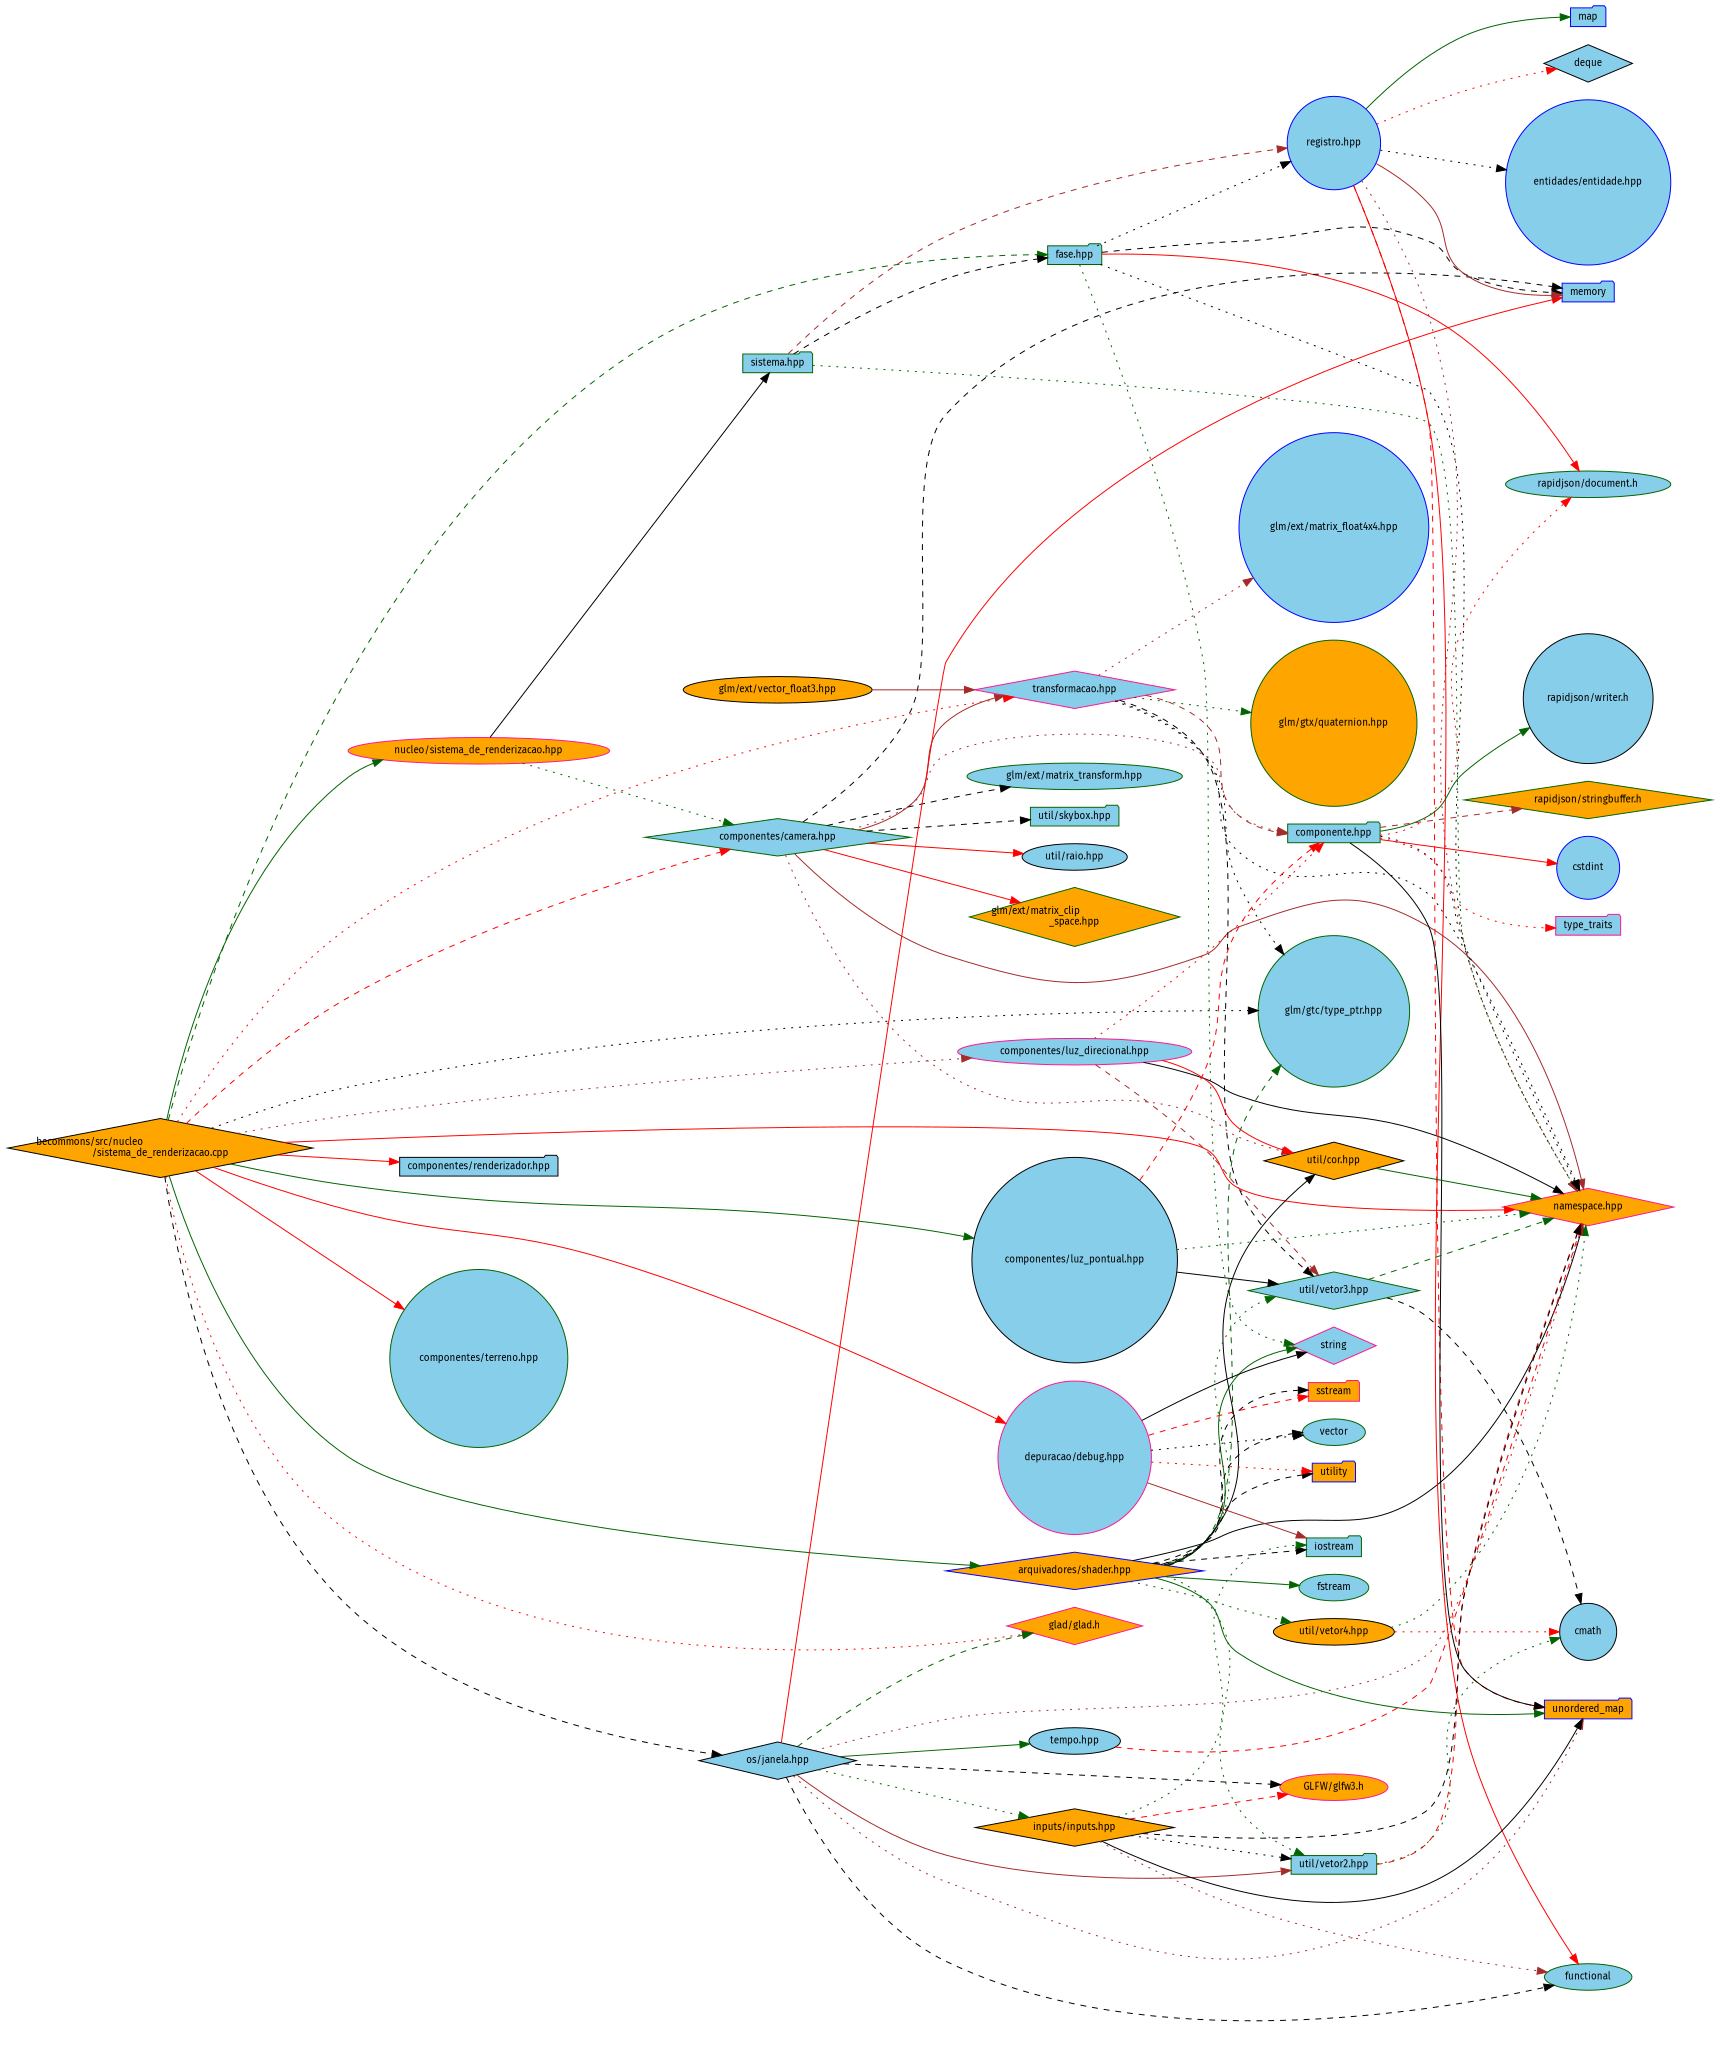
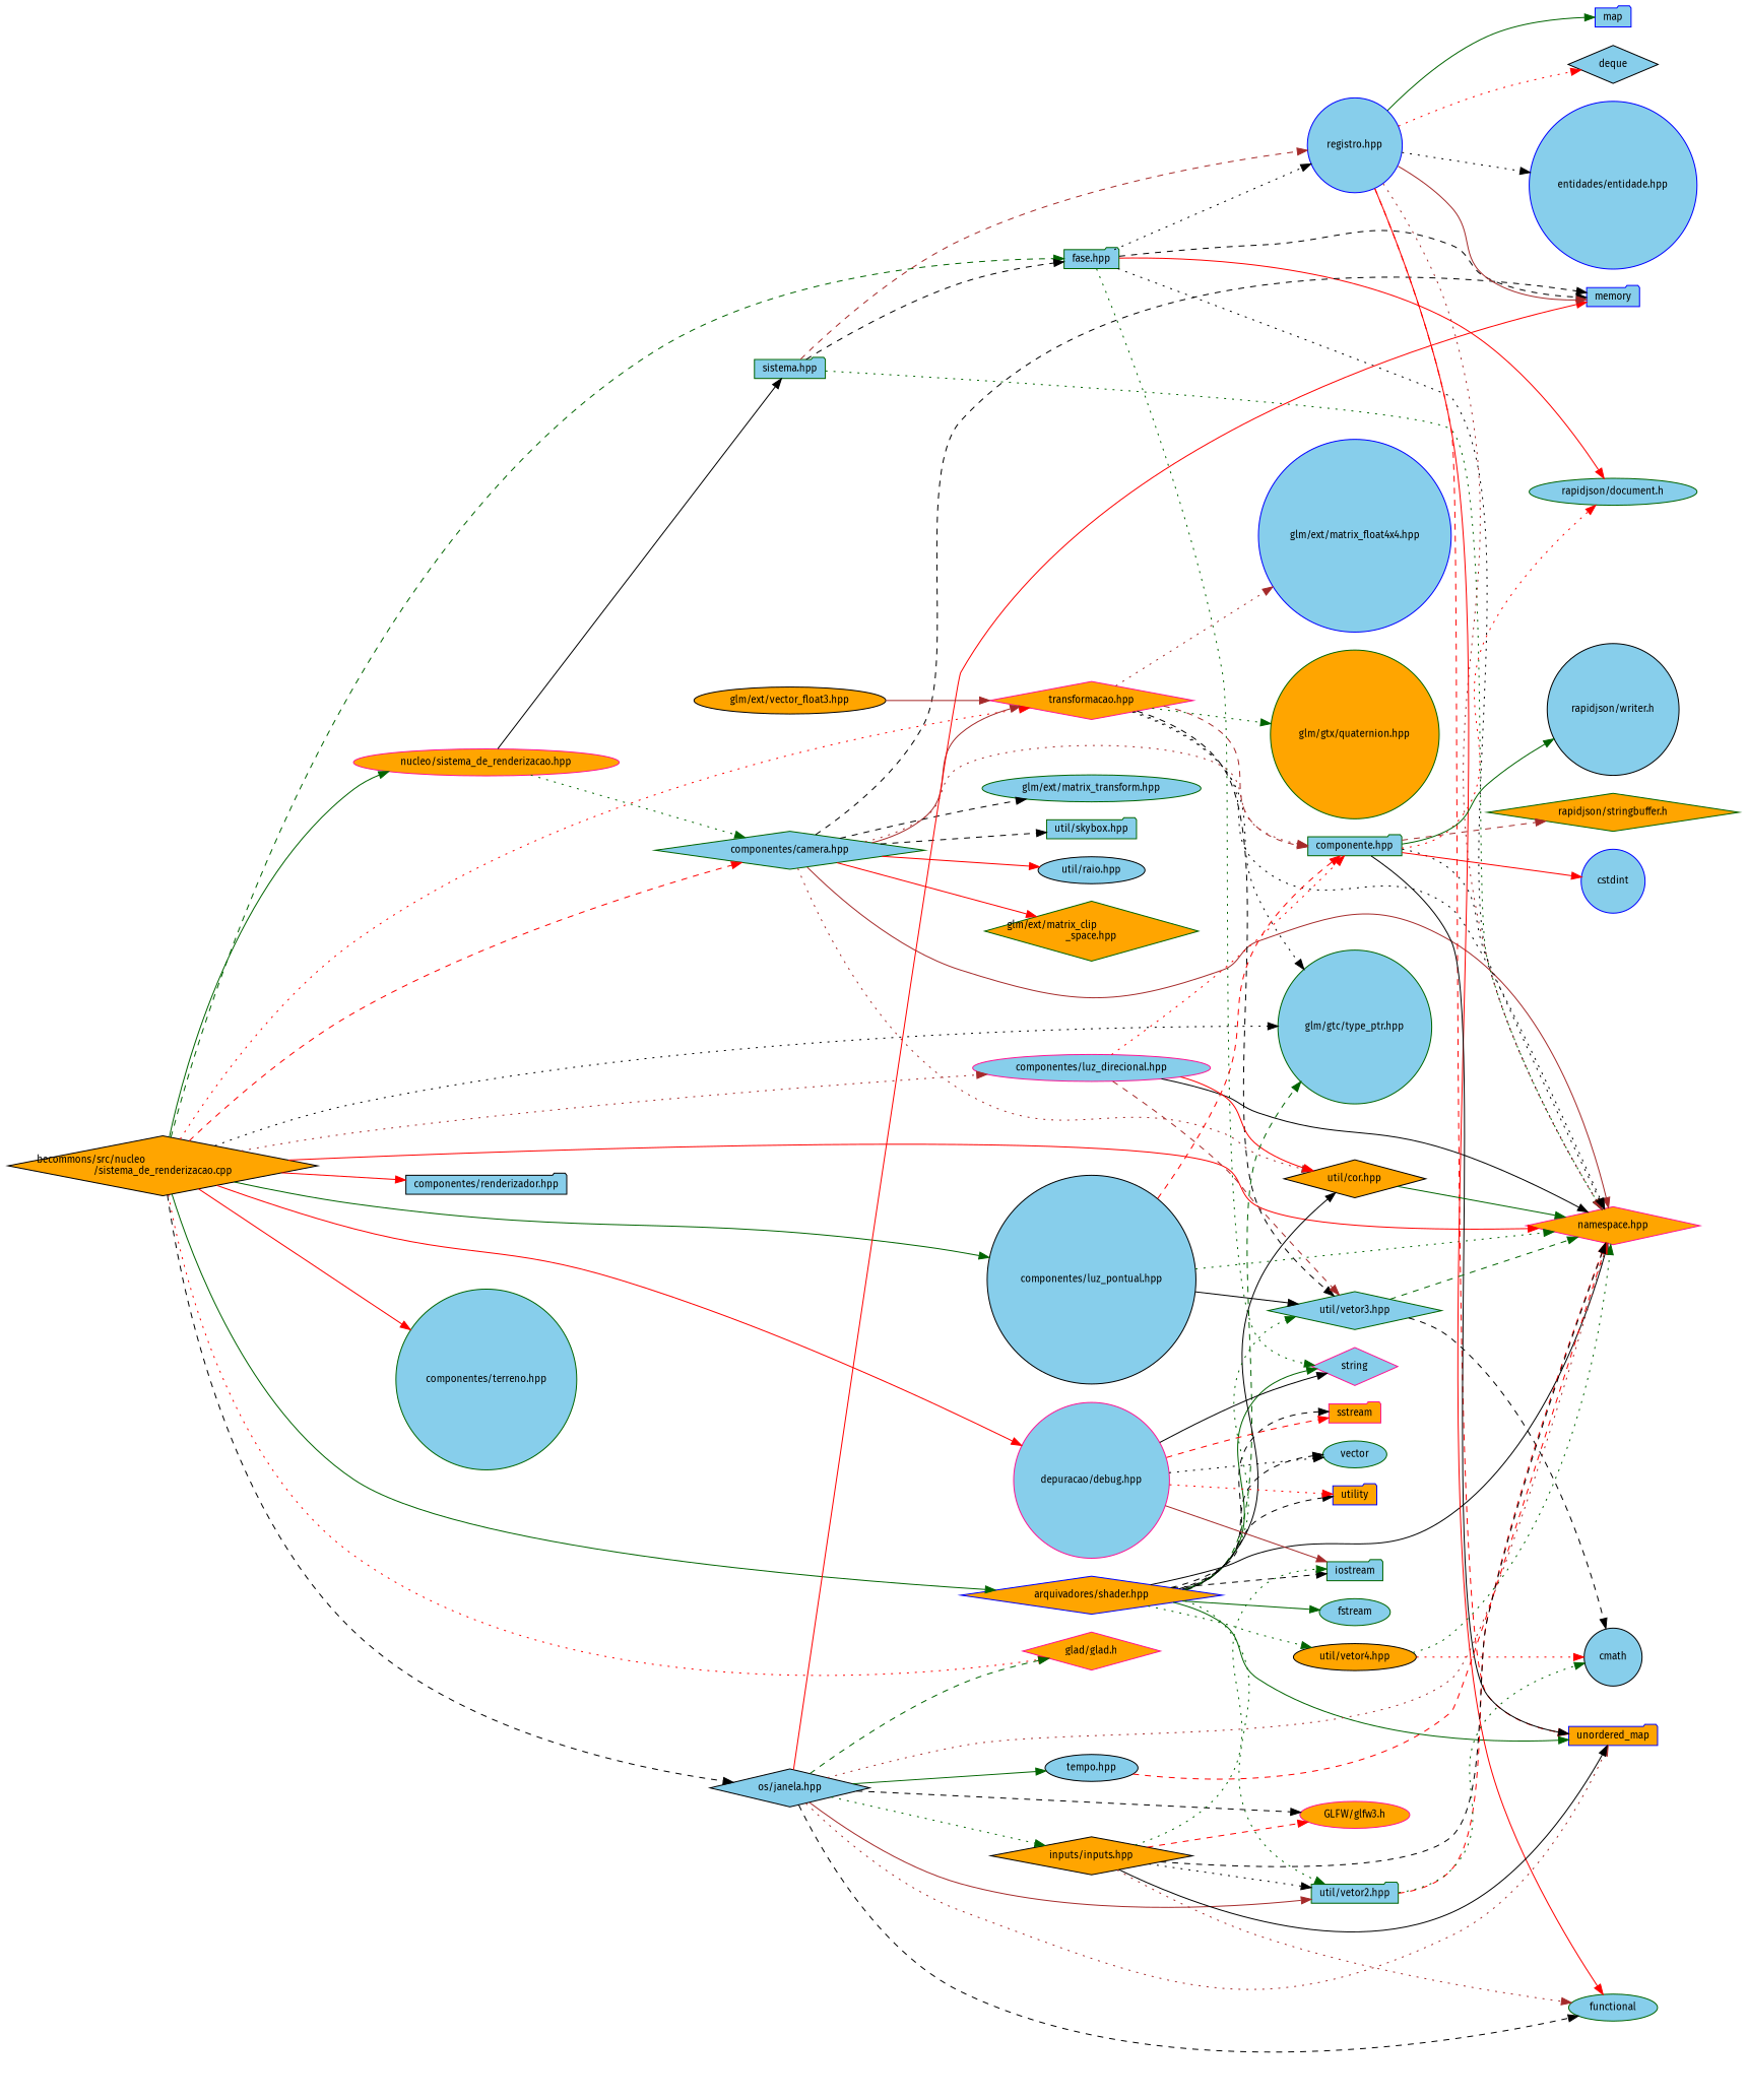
  digraph {
    fontname="Fira Sans"
    rankdir=LR
    node [color=darkgreen fillcolor=skyblue fontname="Fira Sans" fontsize=10 shape=diamond style=filled]
    edge [color=black fontname="Fira Sans" fontsize=10 labelfontname=Helvetica labelfontsize=10 style=dotted]
    n1 [color=black fillcolor=orange fontcolor=black height=0.2 label="becommons/src/nucleo\l/sistema_de_renderizacao.cpp" width=0.4]
    n2 [color=deeppink fillcolor=orange height=0.2 label="namespace.hpp" width=0.4]
    n3 [color=deeppink fillcolor=orange height=0.2 label="glad/glad.h" width=0.4]
    n4 [color=deeppink fillcolor=orange height=0.2 label="nucleo/sistema_de_renderizacao.hpp" shape=ellipse width=0.4]
    n5 [height=0.2 label="fase.hpp" shape=folder width=0.4]
    n6 [height=0.2 label="componentes/camera.hpp" width=0.4]
-   n7 [color=deeppink height=0.2 label="transformacao.hpp" width=0.4]
+   n7 [color=deeppink fillcolor=orange height=0.2 label="transformacao.hpp" width=0.4]
    n8 [height=0.2 label="glm/gtc/type_ptr.hpp" shape=circle width=0.4]
    n9 [color=black height=0.2 label="componentes/renderizador.hpp" shape=folder width=0.4]
    n10 [color=deeppink height=0.2 label="componentes/luz_direcional.hpp" shape=ellipse width=0.4]
    n11 [color=black height=0.2 label="componentes/luz_pontual.hpp" shape=circle width=0.4]
    n12 [height=0.2 label="componentes/terreno.hpp" shape=circle width=0.4]
    n13 [color=blue fillcolor=orange height=0.2 label="arquivadores/shader.hpp" width=0.4]
    n14 [color=black height=0.2 label="os/janela.hpp" width=0.4]
    n15 [color=deeppink height=0.2 label="depuracao/debug.hpp" shape=circle width=0.4]
    n16 [height=0.2 label="sistema.hpp" shape=folder width=0.4]
    n17 [color=blue height=0.2 label="registro.hpp" shape=circle width=0.4]
    n18 [color=deeppink height=0.2 label=string width=0.4]
    n19 [color=blue height=0.2 label=memory shape=folder width=0.4]
    n20 [height=0.2 label="rapidjson/document.h" shape=ellipse width=0.4]
    n21 [fillcolor=orange height=0.2 label="glm/ext/matrix_clip\l_space.hpp" width=0.4]
    n22 [height=0.2 label="glm/ext/matrix_transform.hpp" shape=ellipse width=0.4]
    n23 [height=0.2 label="componente.hpp" shape=folder width=0.4]
    n24 [height=0.2 label="util/skybox.hpp" shape=folder width=0.4]
    n25 [color=black fillcolor=orange height=0.2 label="util/cor.hpp" width=0.4]
    n26 [color=black height=0.2 label="util/raio.hpp" shape=ellipse width=0.4]
    n27 [height=0.2 label="util/vetor3.hpp" width=0.4]
    n28 [color=blue height=0.2 label="glm/ext/matrix_float4x4.hpp" shape=circle width=0.4]
    n29 [fillcolor=orange height=0.2 label="glm/gtx/quaternion.hpp" shape=circle width=0.4]
    n30 [color=blue fillcolor=orange height=0.2 label=unordered_map shape=folder width=0.4]
    n31 [height=0.2 label=fstream shape=ellipse width=0.4]
    n32 [color=deeppink fillcolor=orange height=0.2 label=sstream shape=folder width=0.4]
    n33 [height=0.2 label=iostream shape=folder width=0.4]
    n34 [height=0.2 label=vector shape=ellipse width=0.4]
    n35 [color=blue fillcolor=orange height=0.2 label=utility shape=folder width=0.4]
    n36 [color=black fillcolor=orange height=0.2 label="util/vetor4.hpp" shape=ellipse width=0.4]
    n37 [height=0.2 label="util/vetor2.hpp" shape=folder width=0.4]
    n38 [height=0.2 label=functional shape=ellipse width=0.4]
    n39 [color=deeppink fillcolor=orange height=0.2 label="GLFW/glfw3.h" shape=ellipse width=0.4]
    n40 [color=black height=0.2 label="tempo.hpp" shape=ellipse width=0.4]
    n41 [color=black fillcolor=orange height=0.2 label="inputs/inputs.hpp" width=0.4]
    n42 [color=blue height=0.2 label=map shape=folder width=0.4]
    n43 [color=black height=0.2 label=deque width=0.4]
    n44 [color=blue height=0.2 label="entidades/entidade.hpp" shape=circle width=0.4]
    n45 [color=blue height=0.2 label=cstdint shape=circle width=0.4]
-   n46 [color=deeppink height=0.2 label=type_traits shape=folder width=0.4]
    n47 [color=black height=0.2 label="rapidjson/writer.h" shape=circle width=0.4]
    n48 [fillcolor=orange height=0.2 label="rapidjson/stringbuffer.h" width=0.4]
    n49 [color=black height=0.2 label=cmath shape=circle width=0.4]
    n50 [color=black fillcolor=orange height=0.2 label="glm/ext/vector_float3.hpp" shape=ellipse width=0.4]
    n1 -> n2 [color=red style=solid]
    n1 -> n3 [color=red]
    n1 -> n4 [color=darkgreen style=solid]
    n1 -> n5 [color=darkgreen style=dashed]
    n1 -> n6 [color=red style=dashed]
    n1 -> n7 [color=red]
    n1 -> n8
    n1 -> n9 [color=red style=solid]
    n1 -> n10 [color=brown]
    n1 -> n11 [color=darkgreen style=solid]
    n1 -> n12 [color=red style=solid]
    n1 -> n13 [color=darkgreen style=solid]
    n1 -> n14 [style=dashed]
    n1 -> n15 [color=red style=solid]
    n4 -> n6 [color=darkgreen]
    n4 -> n16 [style=solid]
    n5 -> n2
    n5 -> n17
    n5 -> n18 [color=darkgreen]
    n5 -> n19 [style=dashed]
    n5 -> n20 [color=red style=solid]
    n6 -> n2 [color=brown style=solid]
    n6 -> n7 [color=brown style=solid]
    n6 -> n19 [style=dashed]
    n6 -> n21 [color=red style=solid]
    n6 -> n22 [style=dashed]
    n6 -> n23 [color=brown]
    n6 -> n24 [style=dashed]
    n6 -> n25 [color=brown]
    n6 -> n26 [color=red style=solid]
    n7 -> n2
    n7 -> n8
    n7 -> n23 [color=brown style=dashed]
    n7 -> n27 [style=dashed]
    n7 -> n28 [color=brown]
    n7 -> n29 [color=darkgreen]
    n10 -> n2 [style=solid]
    n10 -> n23 [color=red]
    n10 -> n25 [color=red style=solid]
    n10 -> n27 [color=brown style=dashed]
    n11 -> n2 [color=darkgreen]
    n11 -> n23 [color=red style=dashed]
    n11 -> n27 [style=solid]
    n13 -> n2 [style=solid]
    n13 -> n8 [color=darkgreen style=dashed]
    n13 -> n18 [color=darkgreen style=solid]
    n13 -> n25 [style=solid]
    n13 -> n27 [color=darkgreen]
    n13 -> n30 [color=darkgreen style=solid]
    n13 -> n31 [color=darkgreen style=solid]
    n13 -> n32 [style=dashed]
    n13 -> n33 [style=dashed]
    n13 -> n34 [style=dashed]
    n13 -> n35 [style=dashed]
    n13 -> n36 [color=darkgreen]
    n13 -> n37 [color=darkgreen]
    n14 -> n2 [color=brown]
    n14 -> n3 [color=darkgreen style=dashed]
    n14 -> n19 [color=red style=solid]
    n14 -> n30 [color=brown]
    n14 -> n37 [color=brown style=solid]
    n14 -> n38 [style=dashed]
    n14 -> n39 [style=dashed]
    n14 -> n40 [color=darkgreen style=solid]
    n14 -> n41 [color=darkgreen]
    n15 -> n18 [style=solid]
    n15 -> n32 [color=red style=dashed]
    n15 -> n33 [color=brown style=solid]
    n15 -> n34
    n15 -> n35 [color=red]
    n16 -> n2 [color=darkgreen]
    n16 -> n5 [style=dashed]
    n16 -> n17 [color=brown style=dashed]
    n17 -> n2 [color=brown]
    n17 -> n19 [color=brown style=solid]
    n17 -> n30 [color=red style=dashed]
    n17 -> n38 [color=red style=solid]
    n17 -> n42 [color=darkgreen style=solid]
    n17 -> n43 [color=red]
    n17 -> n44
    n23 -> n2
    n23 -> n20 [color=red]
    n23 -> n30 [style=solid]
    n23 -> n45 [color=red style=solid]
-   n23 -> n46 [color=red]
    n23 -> n47 [color=darkgreen style=solid]
    n23 -> n48 [color=brown style=dashed]
    n25 -> n2 [color=darkgreen style=solid]
    n27 -> n2 [color=darkgreen style=dashed]
    n27 -> n49 [style=dashed]
    n36 -> n2 [color=darkgreen]
    n36 -> n49 [color=red]
    n37 -> n2 [color=red style=dashed]
    n37 -> n49 [color=darkgreen]
    n40 -> n2 [color=red style=dashed]
    n41 -> n2 [style=dashed]
    n41 -> n30 [style=solid]
    n41 -> n33 [color=darkgreen]
    n41 -> n37
    n41 -> n38 [color=brown]
    n41 -> n39 [color=red style=dashed]
    n50 -> n7 [color=brown style=solid]
  }
